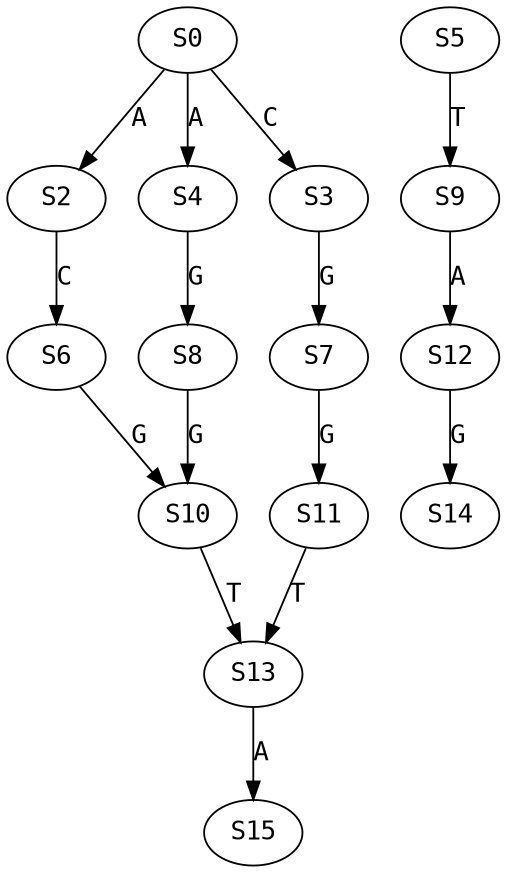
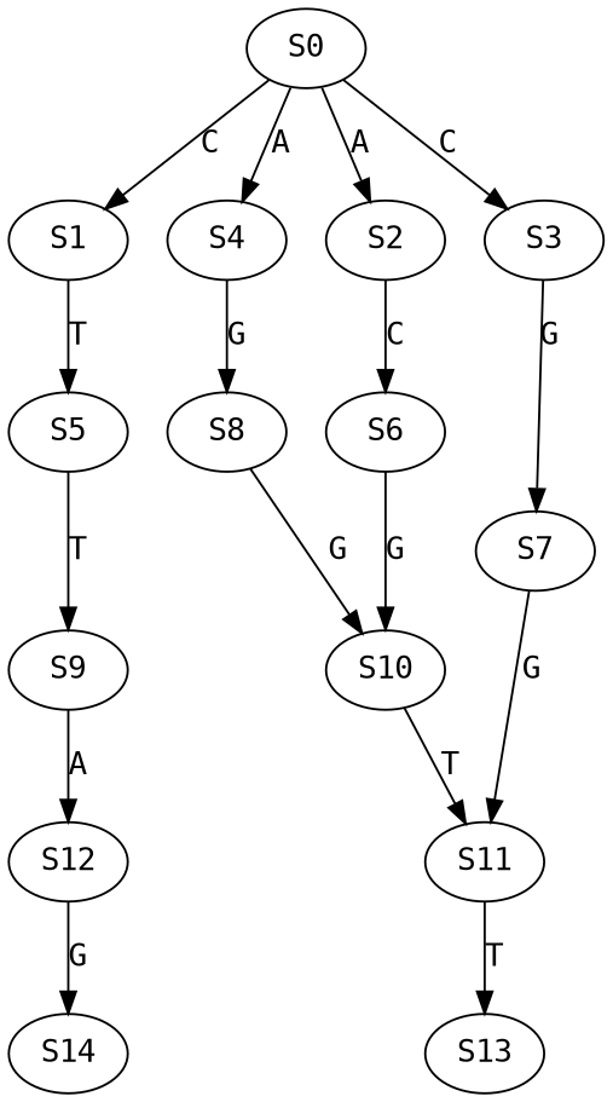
  strict digraph {
    fontname="DejaVu Sans Mono"
    node [fontname="DejaVu Sans Mono"]
    edge [fontname="DejaVu Sans Mono"]
    S0
+   S1
    S2
    S3
    S4
    S5
    S6
    S7
    S8
    S9
    S10
    S11
    S12
    S13
    S14
-   S15
+   S0 -> S1 [label=C]
    S0 -> S2 [label=A]
    S0 -> S3 [label=C]
    S0 -> S4 [label=A]
+   S1 -> S5 [label=T]
    S2 -> S6 [label=C]
    S3 -> S7 [label=G]
    S4 -> S8 [label=G]
    S5 -> S9 [label=T]
    S6 -> S10 [label=G]
    S7 -> S11 [label=G]
    S8 -> S10 [label=G]
    S9 -> S12 [label=A]
-   S10 -> S13 [label=T]
+   S10 -> S11 [label=T]
    S11 -> S13 [label=T]
    S12 -> S14 [label=G]
-   S13 -> S15 [label=A]
  }
